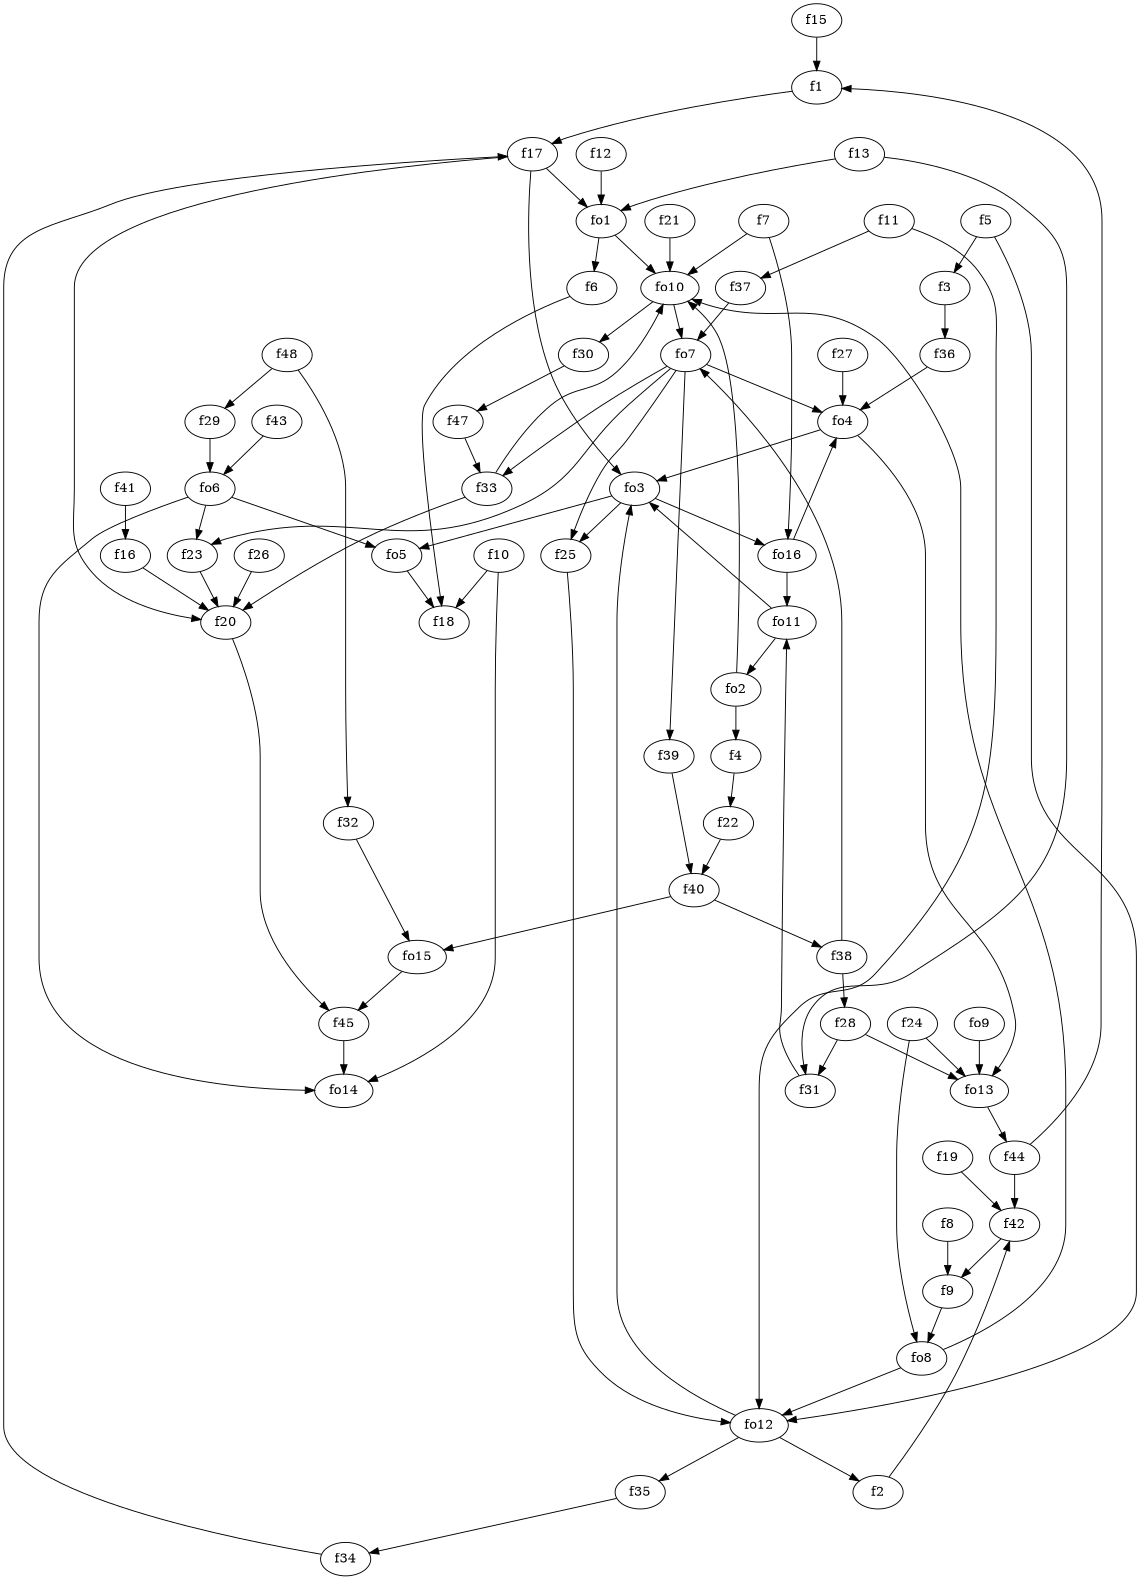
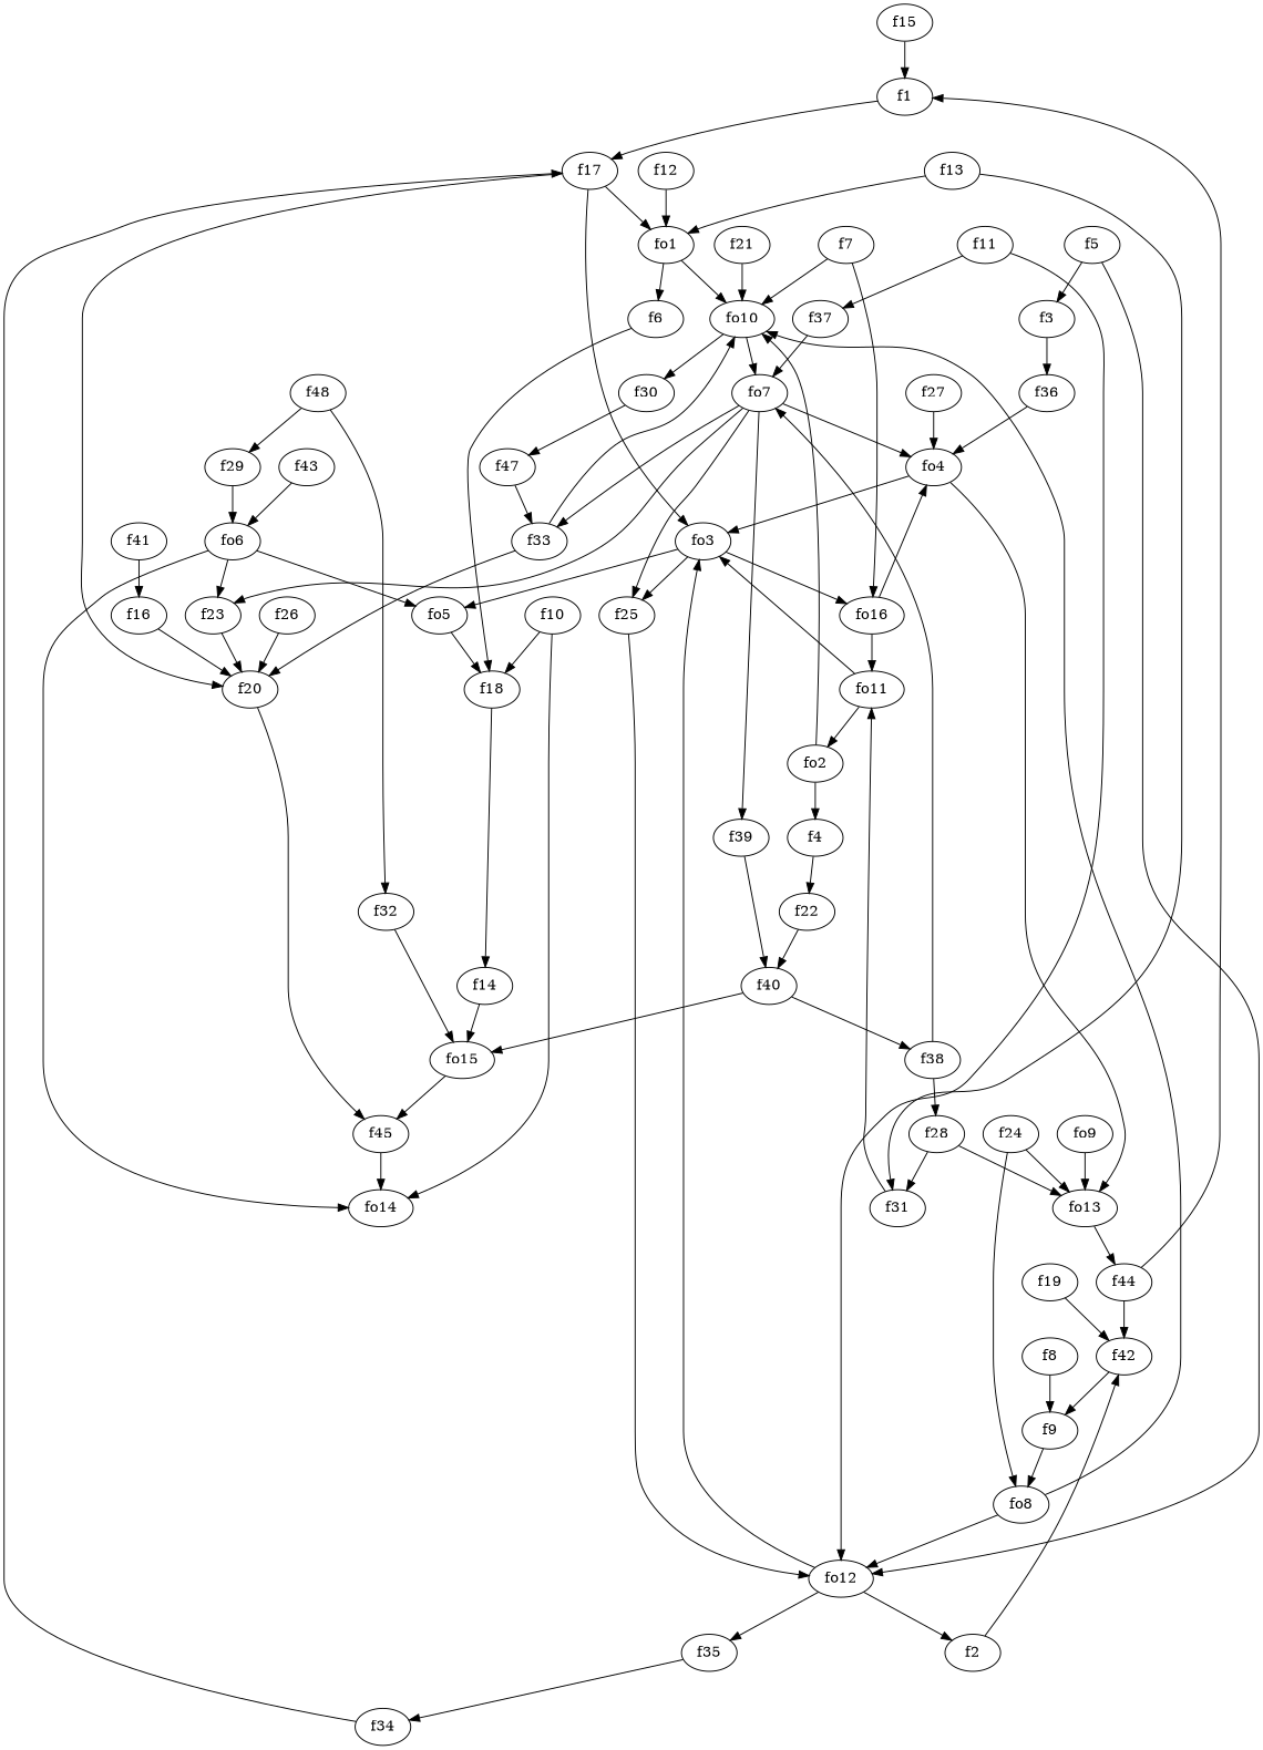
  strict digraph {
    edge [weight=2]
    f1
    f17
    fo1
    f20
    fo3
    f2
    f42
    f9
    f3
    f36
    fo4
    f4
    f22
    f40
    f5
    fo12
    f35
    f6
    f18
+   f14
    f7
    fo10
    fo16
    f30
    fo7
    fo11
    f8
    fo8
    f10
    fo14
    f11
    f37
    f12
    f13
    f31
    fo15
    f45
    f15
    f16
    f25
    fo5
    f19
    f21
    f38
    f23
    f24
    fo13
    f44
    f26
    f27
    f28
    f29
    fo6
    f47
    f33
    fo2
    f32
    f34
    f39
    f41
    f43
    n62 [label=f48]
    fo9
    f1 -> f17
    f17 -> fo1
    f17 -> f20
    f17 -> fo3
    fo1 -> f6
    fo1 -> fo10
    f20 -> f45
    fo3 -> fo16
    fo3 -> f25
    fo3 -> fo5
    f2 -> f42
    f42 -> f9
    f9 -> fo8
    f3 -> f36
    f36 -> fo4
    fo4 -> fo3
    fo4 -> fo13
    f4 -> f22
    f22 -> f40
    f40 -> fo15
    f40 -> f38
    f5 -> f3
    f5 -> fo12
    fo12 -> fo3
    fo12 -> f2
    fo12 -> f35
    f35 -> f34
    f6 -> f18
+   f18 -> f14
+   f14 -> fo15
    f7 -> fo10
    f7 -> fo16
    fo10 -> f30
    fo10 -> fo7
    fo16 -> fo4
    fo16 -> fo11
    f30 -> f47
    fo7 -> fo4
    fo7 -> f25
    fo7 -> f23
    fo7 -> f33
    fo7 -> f39
    fo11 -> fo3
    fo11 -> fo2
    f8 -> f9
    fo8 -> fo12
    fo8 -> fo10
    f10 -> f18
    f10 -> fo14
    f11 -> fo12
    f11 -> f37
    f37 -> fo7
    f12 -> fo1
    f13 -> fo1
    f13 -> f31
    f31 -> fo11
    fo15 -> f45
    f45 -> fo14
    f15 -> f1
    f16 -> f20
    f25 -> fo12
    fo5 -> f18
    f19 -> f42
    f21 -> fo10
    f38 -> fo7
    f38 -> f28
    f23 -> f20
    f24 -> fo8
    f24 -> fo13
    fo13 -> f44
    f44 -> f1
    f44 -> f42
    f26 -> f20
    f27 -> fo4
    f28 -> f31
    f28 -> fo13
    f29 -> fo6
    fo6 -> fo14
    fo6 -> fo5
    fo6 -> f23
    f47 -> f33
    f33 -> f20
    f33 -> fo10
    fo2 -> f4
    fo2 -> fo10
    f32 -> fo15
    f34 -> f17
    f39 -> f40
    f41 -> f16
    f43 -> fo6
    n62 -> f29
    n62 -> f32
    fo9 -> fo13
  }
